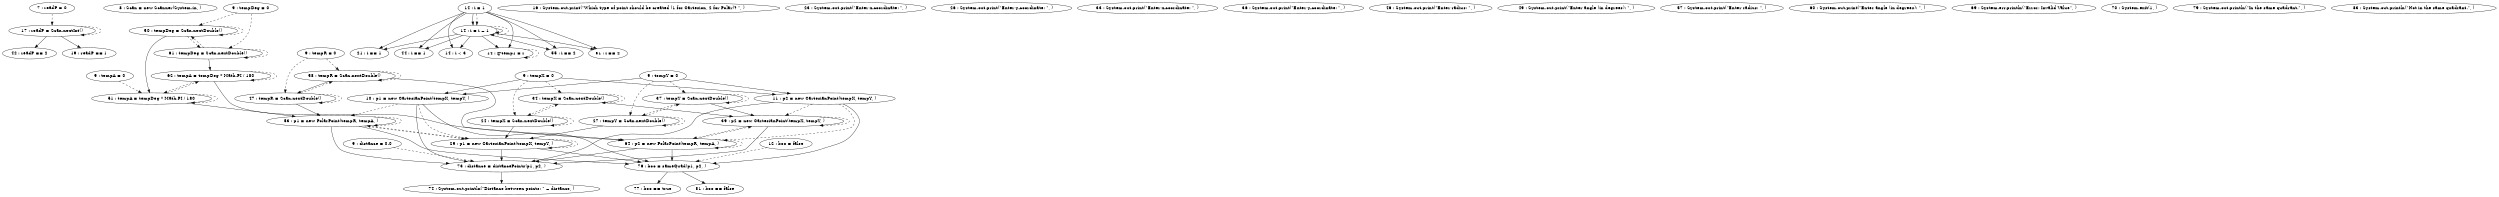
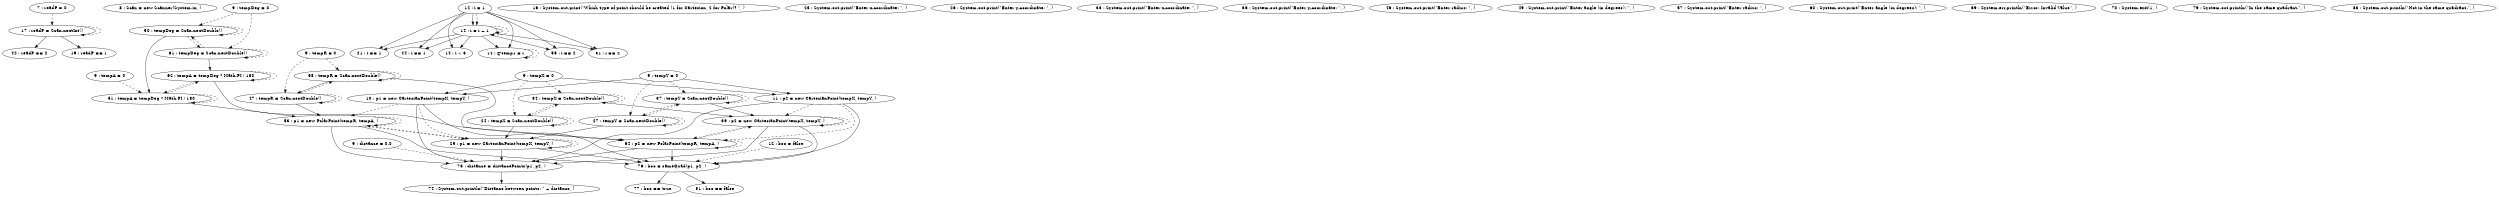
  digraph {
    edge [style=dashed]
    "7 : readP = 0"
    "17 : readP = Scan.nextInt()"
    "42 : readP == 2"
    "19 : readP == 1"
    "8 : Scan = new Scanner(System.in, )"
    "9 : tempX = 0"
    "10 : p1 = new CartesianPoint(tempX, tempY, )"
    "11 : p2 = new CartesianPoint(tempX, tempY, )"
    "34 : tempX = Scan.nextDouble()"
    "24 : tempX = Scan.nextDouble()"
    "73 : distance = distancePoints(p1, p2, )"
    "76 : boo = sameQuad(p1, p2, )"
    "53 : p1 = new PolarPoint(tempR, tempA, )"
    "29 : p1 = new CartesianPoint(tempX, tempY, )"
    "39 : p2 = new CartesianPoint(tempX, tempY, )"
    "64 : p2 = new PolarPoint(tempR, tempA, )"
    "74 : System.out.println(\"Distance between points: \" + distance, )"
    "81 : boo == false"
    "77 : boo == true"
    "9 : tempY = 0"
    "27 : tempY = Scan.nextDouble()"
    "37 : tempY = Scan.nextDouble()"
    "9 : tempR = 0"
    "58 : tempR = Scan.nextDouble()"
    "47 : tempR = Scan.nextDouble()"
    "9 : tempDeg = 0"
    "50 : tempDeg = Scan.nextDouble()"
    "61 : tempDeg = Scan.nextDouble()"
    "51 : tempA = tempDeg * Math.PI / 180"
    "62 : tempA = tempDeg * Math.PI / 180"
    "9 : tempA = 0"
    "9 : distance = 0.0"
    "12 : boo = false"
    "14 : i = 1"
    "21 : i == 1"
    "44 : i == 1"
    "14 : i < 3"
    "14 : @temp1 = i"
    "14 : i = i + 1"
    "55 : i == 2"
    "31 : i == 2"
    "16 : System.out.print(\"Which type of point should be created (1 for Cartesion, 2 for Polar)? \", )"
    "23 : System.out.print(\"Enter x-coordinate: \", )"
    "26 : System.out.print(\"Enter y-coordinate: \", )"
    "33 : System.out.print(\"Enter x-coordinate: \", )"
    "36 : System.out.print(\"Enter y-coordinate: \", )"
    "46 : System.out.print(\"Enter radius: \", )"
    "49 : System.out.print(\"Enter angle (in degrees): \", )"
    "57 : System.out.print(\"Enter radius: \", )"
    "60 : System.out.print(\"Enter angle (in degrees): \", )"
    "69 : System.err.println(\"Error: Invalid Value\", )"
    "70 : System.exit(1, )"
    "79 : System.out.println(\"In the same quadrant.\", )"
    "83 : System.out.println(\"Not in the same quadrant.\", )"
    "7 : readP = 0" -> "17 : readP = Scan.nextInt()"
    "17 : readP = Scan.nextInt()" -> "17 : readP = Scan.nextInt()"
    "17 : readP = Scan.nextInt()" -> "42 : readP == 2" [style=""]
    "17 : readP = Scan.nextInt()" -> "19 : readP == 1" [style=""]
    "9 : tempX = 0" -> "10 : p1 = new CartesianPoint(tempX, tempY, )" [style=""]
    "9 : tempX = 0" -> "11 : p2 = new CartesianPoint(tempX, tempY, )" [style=""]
    "9 : tempX = 0" -> "34 : tempX = Scan.nextDouble()"
    "9 : tempX = 0" -> "24 : tempX = Scan.nextDouble()"
    "10 : p1 = new CartesianPoint(tempX, tempY, )" -> "73 : distance = distancePoints(p1, p2, )" [style=""]
    "10 : p1 = new CartesianPoint(tempX, tempY, )" -> "76 : boo = sameQuad(p1, p2, )" [style=""]
    "10 : p1 = new CartesianPoint(tempX, tempY, )" -> "53 : p1 = new PolarPoint(tempR, tempA, )"
    "10 : p1 = new CartesianPoint(tempX, tempY, )" -> "29 : p1 = new CartesianPoint(tempX, tempY, )"
    "11 : p2 = new CartesianPoint(tempX, tempY, )" -> "73 : distance = distancePoints(p1, p2, )" [style=""]
    "11 : p2 = new CartesianPoint(tempX, tempY, )" -> "76 : boo = sameQuad(p1, p2, )" [style=""]
    "11 : p2 = new CartesianPoint(tempX, tempY, )" -> "39 : p2 = new CartesianPoint(tempX, tempY, )"
    "11 : p2 = new CartesianPoint(tempX, tempY, )" -> "64 : p2 = new PolarPoint(tempR, tempA, )"
    "34 : tempX = Scan.nextDouble()" -> "34 : tempX = Scan.nextDouble()"
    "34 : tempX = Scan.nextDouble()" -> "24 : tempX = Scan.nextDouble()"
    "34 : tempX = Scan.nextDouble()" -> "39 : p2 = new CartesianPoint(tempX, tempY, )" [style=""]
    "24 : tempX = Scan.nextDouble()" -> "34 : tempX = Scan.nextDouble()"
    "24 : tempX = Scan.nextDouble()" -> "24 : tempX = Scan.nextDouble()"
    "24 : tempX = Scan.nextDouble()" -> "29 : p1 = new CartesianPoint(tempX, tempY, )" [style=""]
    "73 : distance = distancePoints(p1, p2, )" -> "74 : System.out.println(\"Distance between points: \" + distance, )" [style=""]
    "76 : boo = sameQuad(p1, p2, )" -> "81 : boo == false" [style=""]
    "76 : boo = sameQuad(p1, p2, )" -> "77 : boo == true" [style=""]
    "53 : p1 = new PolarPoint(tempR, tempA, )" -> "73 : distance = distancePoints(p1, p2, )" [style=""]
    "53 : p1 = new PolarPoint(tempR, tempA, )" -> "76 : boo = sameQuad(p1, p2, )" [style=""]
    "53 : p1 = new PolarPoint(tempR, tempA, )" -> "53 : p1 = new PolarPoint(tempR, tempA, )"
    "53 : p1 = new PolarPoint(tempR, tempA, )" -> "29 : p1 = new CartesianPoint(tempX, tempY, )"
    "29 : p1 = new CartesianPoint(tempX, tempY, )" -> "73 : distance = distancePoints(p1, p2, )" [style=""]
    "29 : p1 = new CartesianPoint(tempX, tempY, )" -> "76 : boo = sameQuad(p1, p2, )" [style=""]
    "29 : p1 = new CartesianPoint(tempX, tempY, )" -> "53 : p1 = new PolarPoint(tempR, tempA, )"
    "29 : p1 = new CartesianPoint(tempX, tempY, )" -> "29 : p1 = new CartesianPoint(tempX, tempY, )"
    "39 : p2 = new CartesianPoint(tempX, tempY, )" -> "73 : distance = distancePoints(p1, p2, )" [style=""]
+   "39 : p2 = new CartesianPoint(tempX, tempY, )" -> "76 : boo = sameQuad(p1, p2, )" [style=""]
    "39 : p2 = new CartesianPoint(tempX, tempY, )" -> "39 : p2 = new CartesianPoint(tempX, tempY, )"
    "39 : p2 = new CartesianPoint(tempX, tempY, )" -> "64 : p2 = new PolarPoint(tempR, tempA, )"
    "64 : p2 = new PolarPoint(tempR, tempA, )" -> "73 : distance = distancePoints(p1, p2, )" [style=""]
    "64 : p2 = new PolarPoint(tempR, tempA, )" -> "76 : boo = sameQuad(p1, p2, )" [style=""]
    "64 : p2 = new PolarPoint(tempR, tempA, )" -> "39 : p2 = new CartesianPoint(tempX, tempY, )"
    "64 : p2 = new PolarPoint(tempR, tempA, )" -> "64 : p2 = new PolarPoint(tempR, tempA, )"
    "9 : tempY = 0" -> "10 : p1 = new CartesianPoint(tempX, tempY, )" [style=""]
    "9 : tempY = 0" -> "11 : p2 = new CartesianPoint(tempX, tempY, )" [style=""]
    "9 : tempY = 0" -> "27 : tempY = Scan.nextDouble()"
    "9 : tempY = 0" -> "37 : tempY = Scan.nextDouble()"
    "27 : tempY = Scan.nextDouble()" -> "29 : p1 = new CartesianPoint(tempX, tempY, )" [style=""]
    "27 : tempY = Scan.nextDouble()" -> "27 : tempY = Scan.nextDouble()"
    "27 : tempY = Scan.nextDouble()" -> "37 : tempY = Scan.nextDouble()"
    "37 : tempY = Scan.nextDouble()" -> "39 : p2 = new CartesianPoint(tempX, tempY, )" [style=""]
    "37 : tempY = Scan.nextDouble()" -> "27 : tempY = Scan.nextDouble()"
    "37 : tempY = Scan.nextDouble()" -> "37 : tempY = Scan.nextDouble()"
    "9 : tempR = 0" -> "58 : tempR = Scan.nextDouble()"
    "9 : tempR = 0" -> "47 : tempR = Scan.nextDouble()"
    "58 : tempR = Scan.nextDouble()" -> "64 : p2 = new PolarPoint(tempR, tempA, )" [style=""]
    "58 : tempR = Scan.nextDouble()" -> "58 : tempR = Scan.nextDouble()"
    "58 : tempR = Scan.nextDouble()" -> "47 : tempR = Scan.nextDouble()" [style=solid]
    "47 : tempR = Scan.nextDouble()" -> "53 : p1 = new PolarPoint(tempR, tempA, )" [style=""]
    "47 : tempR = Scan.nextDouble()" -> "58 : tempR = Scan.nextDouble()"
    "47 : tempR = Scan.nextDouble()" -> "47 : tempR = Scan.nextDouble()"
    "9 : tempDeg = 0" -> "50 : tempDeg = Scan.nextDouble()"
    "9 : tempDeg = 0" -> "61 : tempDeg = Scan.nextDouble()"
    "50 : tempDeg = Scan.nextDouble()" -> "50 : tempDeg = Scan.nextDouble()"
    "50 : tempDeg = Scan.nextDouble()" -> "61 : tempDeg = Scan.nextDouble()"
    "50 : tempDeg = Scan.nextDouble()" -> "51 : tempA = tempDeg * Math.PI / 180" [style=""]
    "61 : tempDeg = Scan.nextDouble()" -> "50 : tempDeg = Scan.nextDouble()"
    "61 : tempDeg = Scan.nextDouble()" -> "61 : tempDeg = Scan.nextDouble()"
    "61 : tempDeg = Scan.nextDouble()" -> "62 : tempA = tempDeg * Math.PI / 180" [style=""]
    "51 : tempA = tempDeg * Math.PI / 180" -> "53 : p1 = new PolarPoint(tempR, tempA, )" [style=""]
    "51 : tempA = tempDeg * Math.PI / 180" -> "51 : tempA = tempDeg * Math.PI / 180"
    "51 : tempA = tempDeg * Math.PI / 180" -> "62 : tempA = tempDeg * Math.PI / 180"
    "62 : tempA = tempDeg * Math.PI / 180" -> "64 : p2 = new PolarPoint(tempR, tempA, )" [style=""]
    "62 : tempA = tempDeg * Math.PI / 180" -> "51 : tempA = tempDeg * Math.PI / 180"
    "62 : tempA = tempDeg * Math.PI / 180" -> "62 : tempA = tempDeg * Math.PI / 180"
    "9 : tempA = 0" -> "51 : tempA = tempDeg * Math.PI / 180"
    "9 : distance = 0.0" -> "73 : distance = distancePoints(p1, p2, )"
    "12 : boo = false" -> "76 : boo = sameQuad(p1, p2, )"
    "14 : i = 1" -> "21 : i == 1" [style=""]
    "14 : i = 1" -> "44 : i == 1" [style=""]
    "14 : i = 1" -> "14 : i < 3" [style=""]
    "14 : i = 1" -> "14 : @temp1 = i" [style=""]
    "14 : i = 1" -> "14 : i = i + 1" [style=""]
    "14 : i = 1" -> "14 : i = i + 1"
    "14 : i = 1" -> "55 : i == 2" [style=""]
    "14 : i = 1" -> "31 : i == 2" [style=""]
    "14 : @temp1 = i" -> "14 : @temp1 = i"
    "14 : i = i + 1" -> "21 : i == 1" [style=""]
    "14 : i = i + 1" -> "44 : i == 1" [style=""]
    "14 : i = i + 1" -> "14 : i < 3" [style=""]
    "14 : i = i + 1" -> "14 : @temp1 = i" [style=""]
    "14 : i = i + 1" -> "14 : i = i + 1" [style=""]
    "14 : i = i + 1" -> "14 : i = i + 1"
    "14 : i = i + 1" -> "55 : i == 2" [style=""]
    "14 : i = i + 1" -> "31 : i == 2" [style=""]
  }
